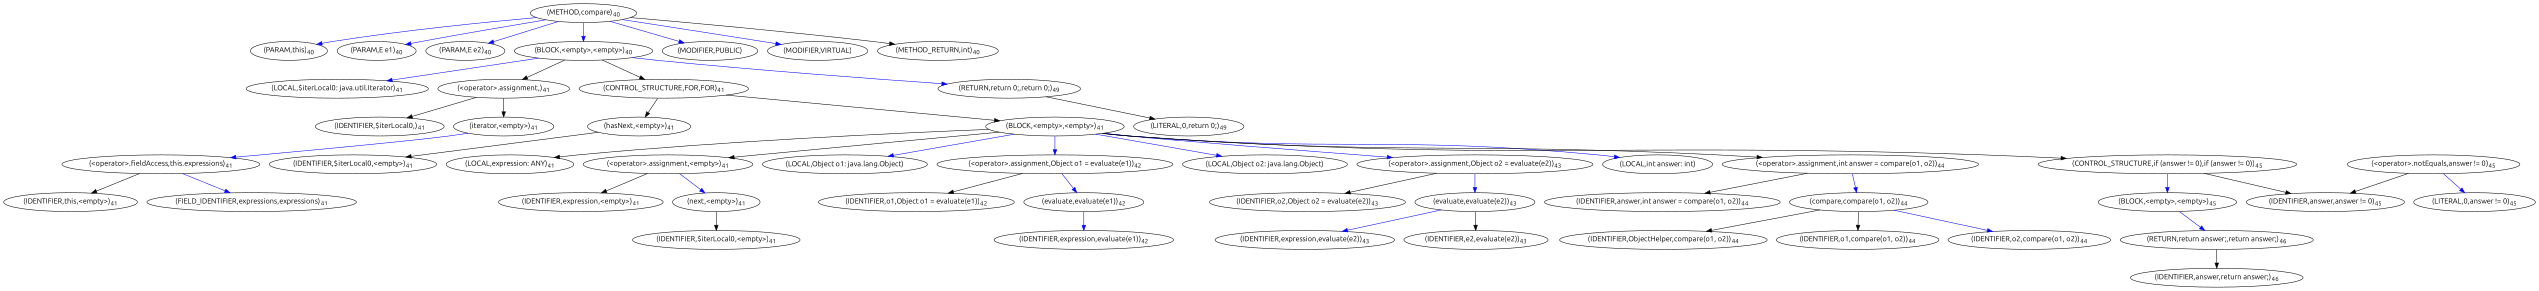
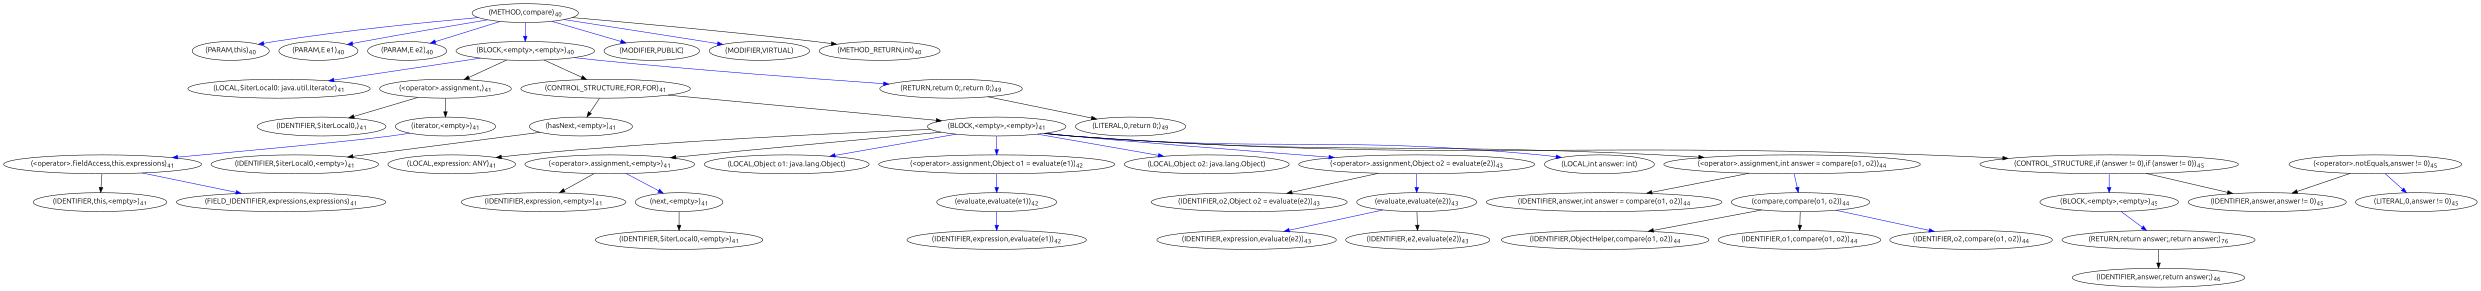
  digraph {
    fontname=Ubuntu
    node [fontname=Ubuntu]
    edge [color=blue fontname=Ubuntu]
    n1 [label=<(METHOD,compare)<SUB>40</SUB>>]
    n2 [label=<(PARAM,this)<SUB>40</SUB>>]
    n3 [label=<(PARAM,E e1)<SUB>40</SUB>>]
    n4 [label=<(PARAM,E e2)<SUB>40</SUB>>]
    n5 [label=<(BLOCK,&lt;empty&gt;,&lt;empty&gt;)<SUB>40</SUB>>]
    n6 [label=<(MODIFIER,PUBLIC)>]
    n7 [label=<(MODIFIER,VIRTUAL)>]
    n8 [label=<(METHOD_RETURN,int)<SUB>40</SUB>>]
    n9 [label=<(LOCAL,$iterLocal0: java.util.Iterator)<SUB>41</SUB>>]
    n10 [label=<(&lt;operator&gt;.assignment,)<SUB>41</SUB>>]
    n11 [label=<(CONTROL_STRUCTURE,FOR,FOR)<SUB>41</SUB>>]
    n12 [label=<(RETURN,return 0;,return 0;)<SUB>49</SUB>>]
    n13 [label=<(IDENTIFIER,$iterLocal0,)<SUB>41</SUB>>]
    n14 [label=<(iterator,&lt;empty&gt;)<SUB>41</SUB>>]
    n15 [label=<(hasNext,&lt;empty&gt;)<SUB>41</SUB>>]
    n16 [label=<(BLOCK,&lt;empty&gt;,&lt;empty&gt;)<SUB>41</SUB>>]
    n17 [label=<(LITERAL,0,return 0;)<SUB>49</SUB>>]
    n18 [label=<(&lt;operator&gt;.fieldAccess,this.expressions)<SUB>41</SUB>>]
    n19 [label=<(IDENTIFIER,this,&lt;empty&gt;)<SUB>41</SUB>>]
    n20 [label=<(FIELD_IDENTIFIER,expressions,expressions)<SUB>41</SUB>>]
    n21 [label=<(IDENTIFIER,$iterLocal0,&lt;empty&gt;)<SUB>41</SUB>>]
    n22 [label=<(LOCAL,expression: ANY)<SUB>41</SUB>>]
    n23 [label=<(&lt;operator&gt;.assignment,&lt;empty&gt;)<SUB>41</SUB>>]
    n24 [label=<(LOCAL,Object o1: java.lang.Object)>]
    n25 [label=<(&lt;operator&gt;.assignment,Object o1 = evaluate(e1))<SUB>42</SUB>>]
    n26 [label=<(LOCAL,Object o2: java.lang.Object)>]
    n27 [label=<(&lt;operator&gt;.assignment,Object o2 = evaluate(e2))<SUB>43</SUB>>]
    n28 [label=<(LOCAL,int answer: int)>]
    n29 [label=<(&lt;operator&gt;.assignment,int answer = compare(o1, o2))<SUB>44</SUB>>]
    n30 [label=<(CONTROL_STRUCTURE,if (answer != 0),if (answer != 0))<SUB>45</SUB>>]
    n31 [label=<(IDENTIFIER,expression,&lt;empty&gt;)<SUB>41</SUB>>]
    n32 [label=<(next,&lt;empty&gt;)<SUB>41</SUB>>]
-   n33 [label=<(IDENTIFIER,o1,Object o1 = evaluate(e1))<SUB>42</SUB>>]
    n34 [label=<(evaluate,evaluate(e1))<SUB>42</SUB>>]
    n35 [label=<(IDENTIFIER,o2,Object o2 = evaluate(e2))<SUB>43</SUB>>]
    n36 [label=<(evaluate,evaluate(e2))<SUB>43</SUB>>]
    n37 [label=<(IDENTIFIER,answer,int answer = compare(o1, o2))<SUB>44</SUB>>]
    n38 [label=<(compare,compare(o1, o2))<SUB>44</SUB>>]
    n39 [label=<(BLOCK,&lt;empty&gt;,&lt;empty&gt;)<SUB>45</SUB>>]
    n40 [label=<(IDENTIFIER,answer,answer != 0)<SUB>45</SUB>>]
    n41 [label=<(IDENTIFIER,$iterLocal0,&lt;empty&gt;)<SUB>41</SUB>>]
    n42 [label=<(IDENTIFIER,expression,evaluate(e1))<SUB>42</SUB>>]
    n43 [label=<(IDENTIFIER,expression,evaluate(e2))<SUB>43</SUB>>]
    n44 [label=<(IDENTIFIER,e2,evaluate(e2))<SUB>43</SUB>>]
    n45 [label=<(IDENTIFIER,ObjectHelper,compare(o1, o2))<SUB>44</SUB>>]
    n46 [label=<(IDENTIFIER,o1,compare(o1, o2))<SUB>44</SUB>>]
    n47 [label=<(IDENTIFIER,o2,compare(o1, o2))<SUB>44</SUB>>]
    n48 [label=<(&lt;operator&gt;.notEquals,answer != 0)<SUB>45</SUB>>]
    n49 [label=<(LITERAL,0,answer != 0)<SUB>45</SUB>>]
-   n50 [label=<(RETURN,return answer;,return answer;)<SUB>46</SUB>>]
+   n50 [label=<(RETURN,return answer;,return answer;)<SUB>76</SUB>>]
    n51 [label=<(IDENTIFIER,answer,return answer;)<SUB>46</SUB>>]
    n1 -> n2
    n1 -> n3
    n1 -> n4
    n1 -> n5
    n1 -> n6
    n1 -> n7
    n1 -> n8 [color=black]
    n5 -> n9
    n5 -> n10 [color=black]
    n5 -> n11 [color=black]
    n5 -> n12
    n10 -> n13 [color=black]
    n10 -> n14 [color=black]
    n11 -> n15 [color=black]
    n11 -> n16 [color=black]
    n12 -> n17 [color=black]
    n14 -> n18
    n15 -> n21 [color=black]
    n16 -> n22 [color=black]
    n16 -> n23 [color=black]
    n16 -> n24
    n16 -> n25
    n16 -> n26
    n16 -> n27
    n16 -> n28
    n16 -> n29 [color=black]
    n16 -> n30 [color=black]
    n18 -> n19 [color=black]
    n18 -> n20
    n23 -> n31 [color=black]
    n23 -> n32
-   n25 -> n33 [color=black]
    n25 -> n34
    n27 -> n35 [color=black]
    n27 -> n36
    n29 -> n37 [color=black]
    n29 -> n38
    n30 -> n39
    n30 -> n40 [color=black]
    n32 -> n41 [color=black]
    n34 -> n42
    n36 -> n43
    n36 -> n44 [color=black]
    n38 -> n45 [color=black]
    n38 -> n46 [color=black]
    n38 -> n47
    n39 -> n50
    n48 -> n40 [color=black]
    n48 -> n49
    n50 -> n51 [color=black]
  }
